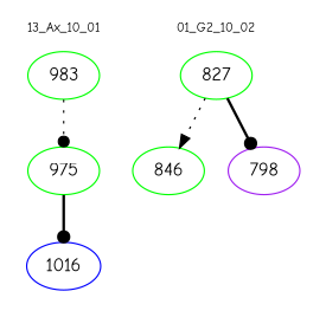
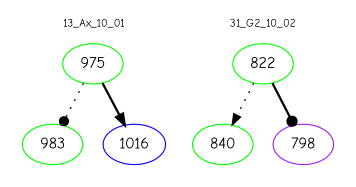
  digraph {
    fontname="Comic Neue"
    node [color=green fontname="Comic Neue"]
    edge [arrowhead=dot color=black fontname="Comic Neue" style=dotted]
    n1 [label=975]
    n2 [label=983]
    n3 [color=blue label=1016]
-   n4 [label=827]
-   n5 [label=846]
+   n4 [label=822]
+   n5 [label=840]
    n6 [color=purple label=798]
    subgraph cluster_1 {
      color=white
      fontsize=10
      label="13_Ax_10_01"
      n1
      n2
      n3
    }
    subgraph cluster_2 {
      color=white
      fontsize=10
-     label="01_G2_10_02"
+     label="31_G2_10_02"
      n4
      n5
      n6
    }
-   n2 -> n1
-   n1 -> n3 [style=bold]
+   n1 -> n2
+   n1 -> n3 [arrowhead=normal style=bold]
    n4 -> n5 [arrowhead=normal]
    n4 -> n6 [style=bold]
  }
